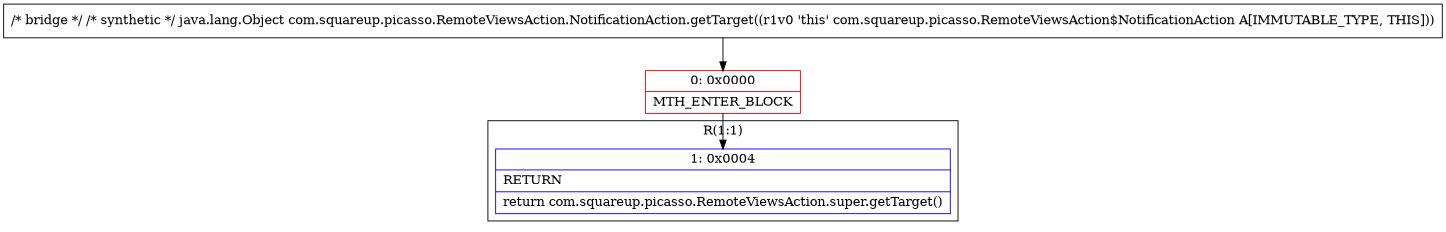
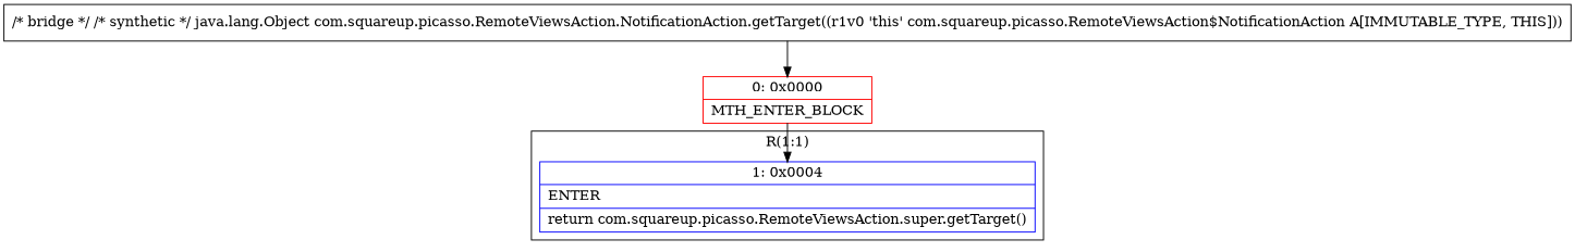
  digraph {
    node [shape=record]
-   n1 [color=blue label="{1\:\ 0x0004|RETURN\l|return com.squareup.picasso.RemoteViewsAction.super.getTarget()\l}"]
+   n1 [color=blue label="{1\:\ 0x0004|ENTER\l|return com.squareup.picasso.RemoteViewsAction.super.getTarget()\l}"]
    n2 [color=red label="{0\:\ 0x0000|MTH_ENTER_BLOCK\l}"]
    n3 [label="{\/* bridge *\/ \/* synthetic *\/ java.lang.Object com.squareup.picasso.RemoteViewsAction.NotificationAction.getTarget((r1v0 'this' com.squareup.picasso.RemoteViewsAction$NotificationAction A[IMMUTABLE_TYPE, THIS])) }"]
    subgraph cluster_1 {
      label="R(1:1)"
      n1
    }
    n2 -> n1
    n3 -> n2
  }
